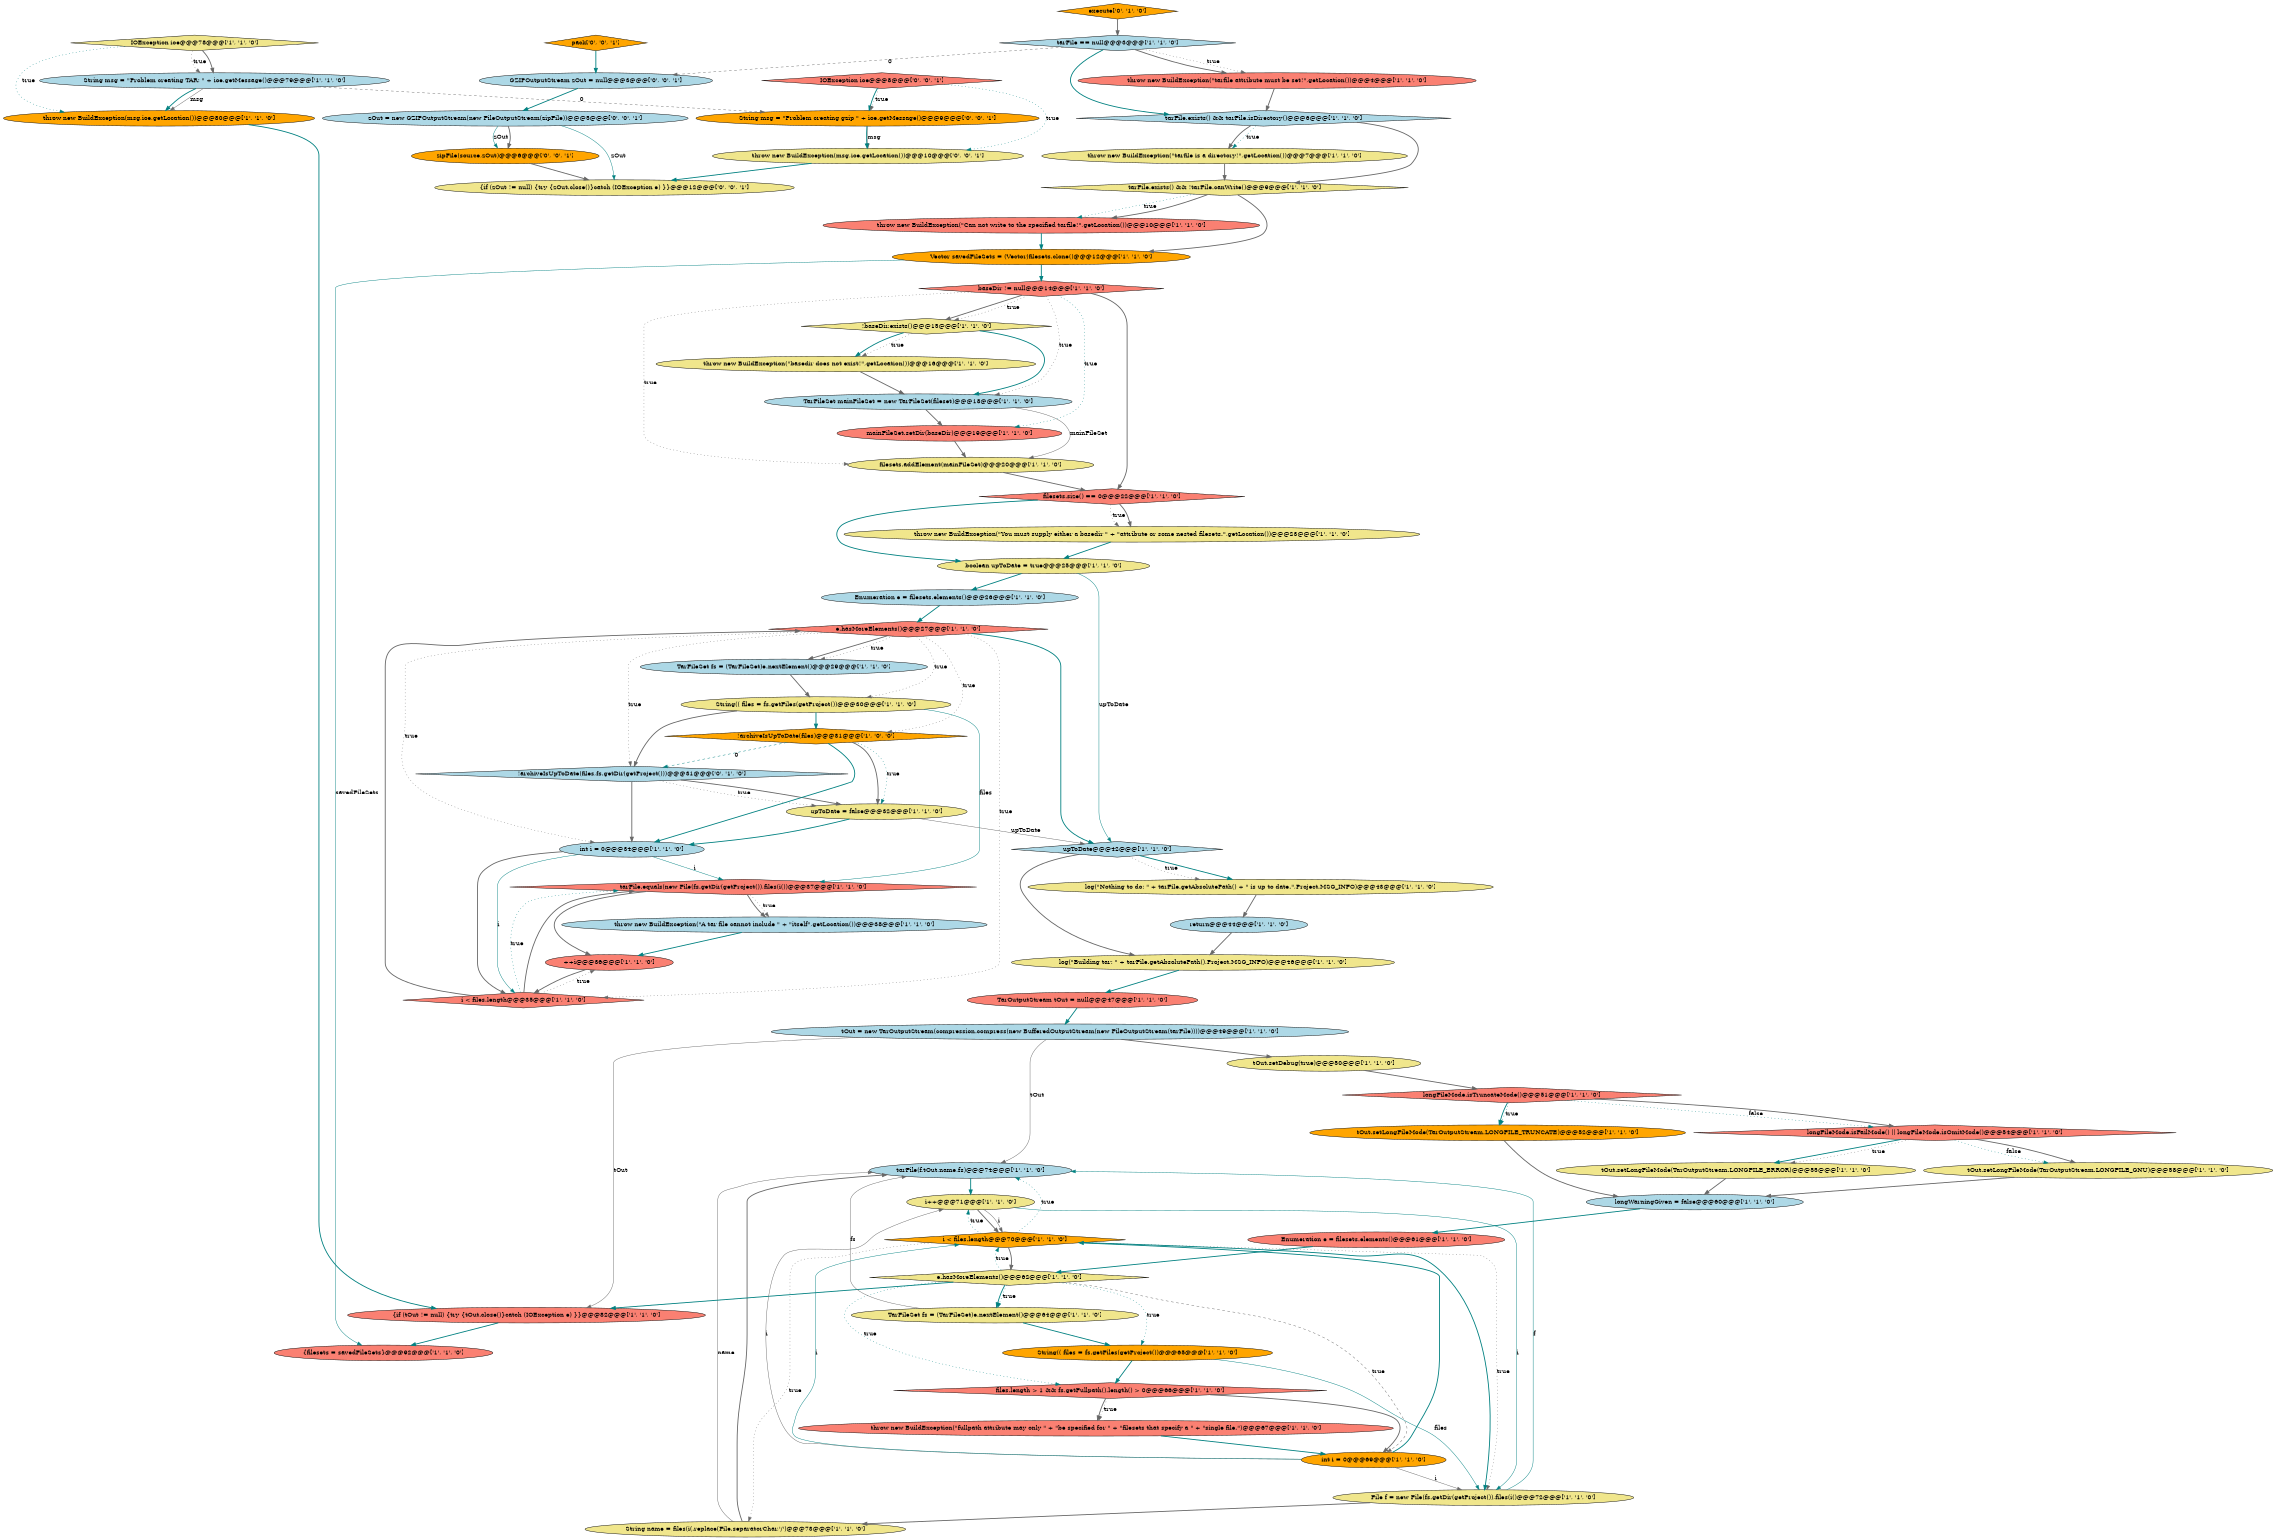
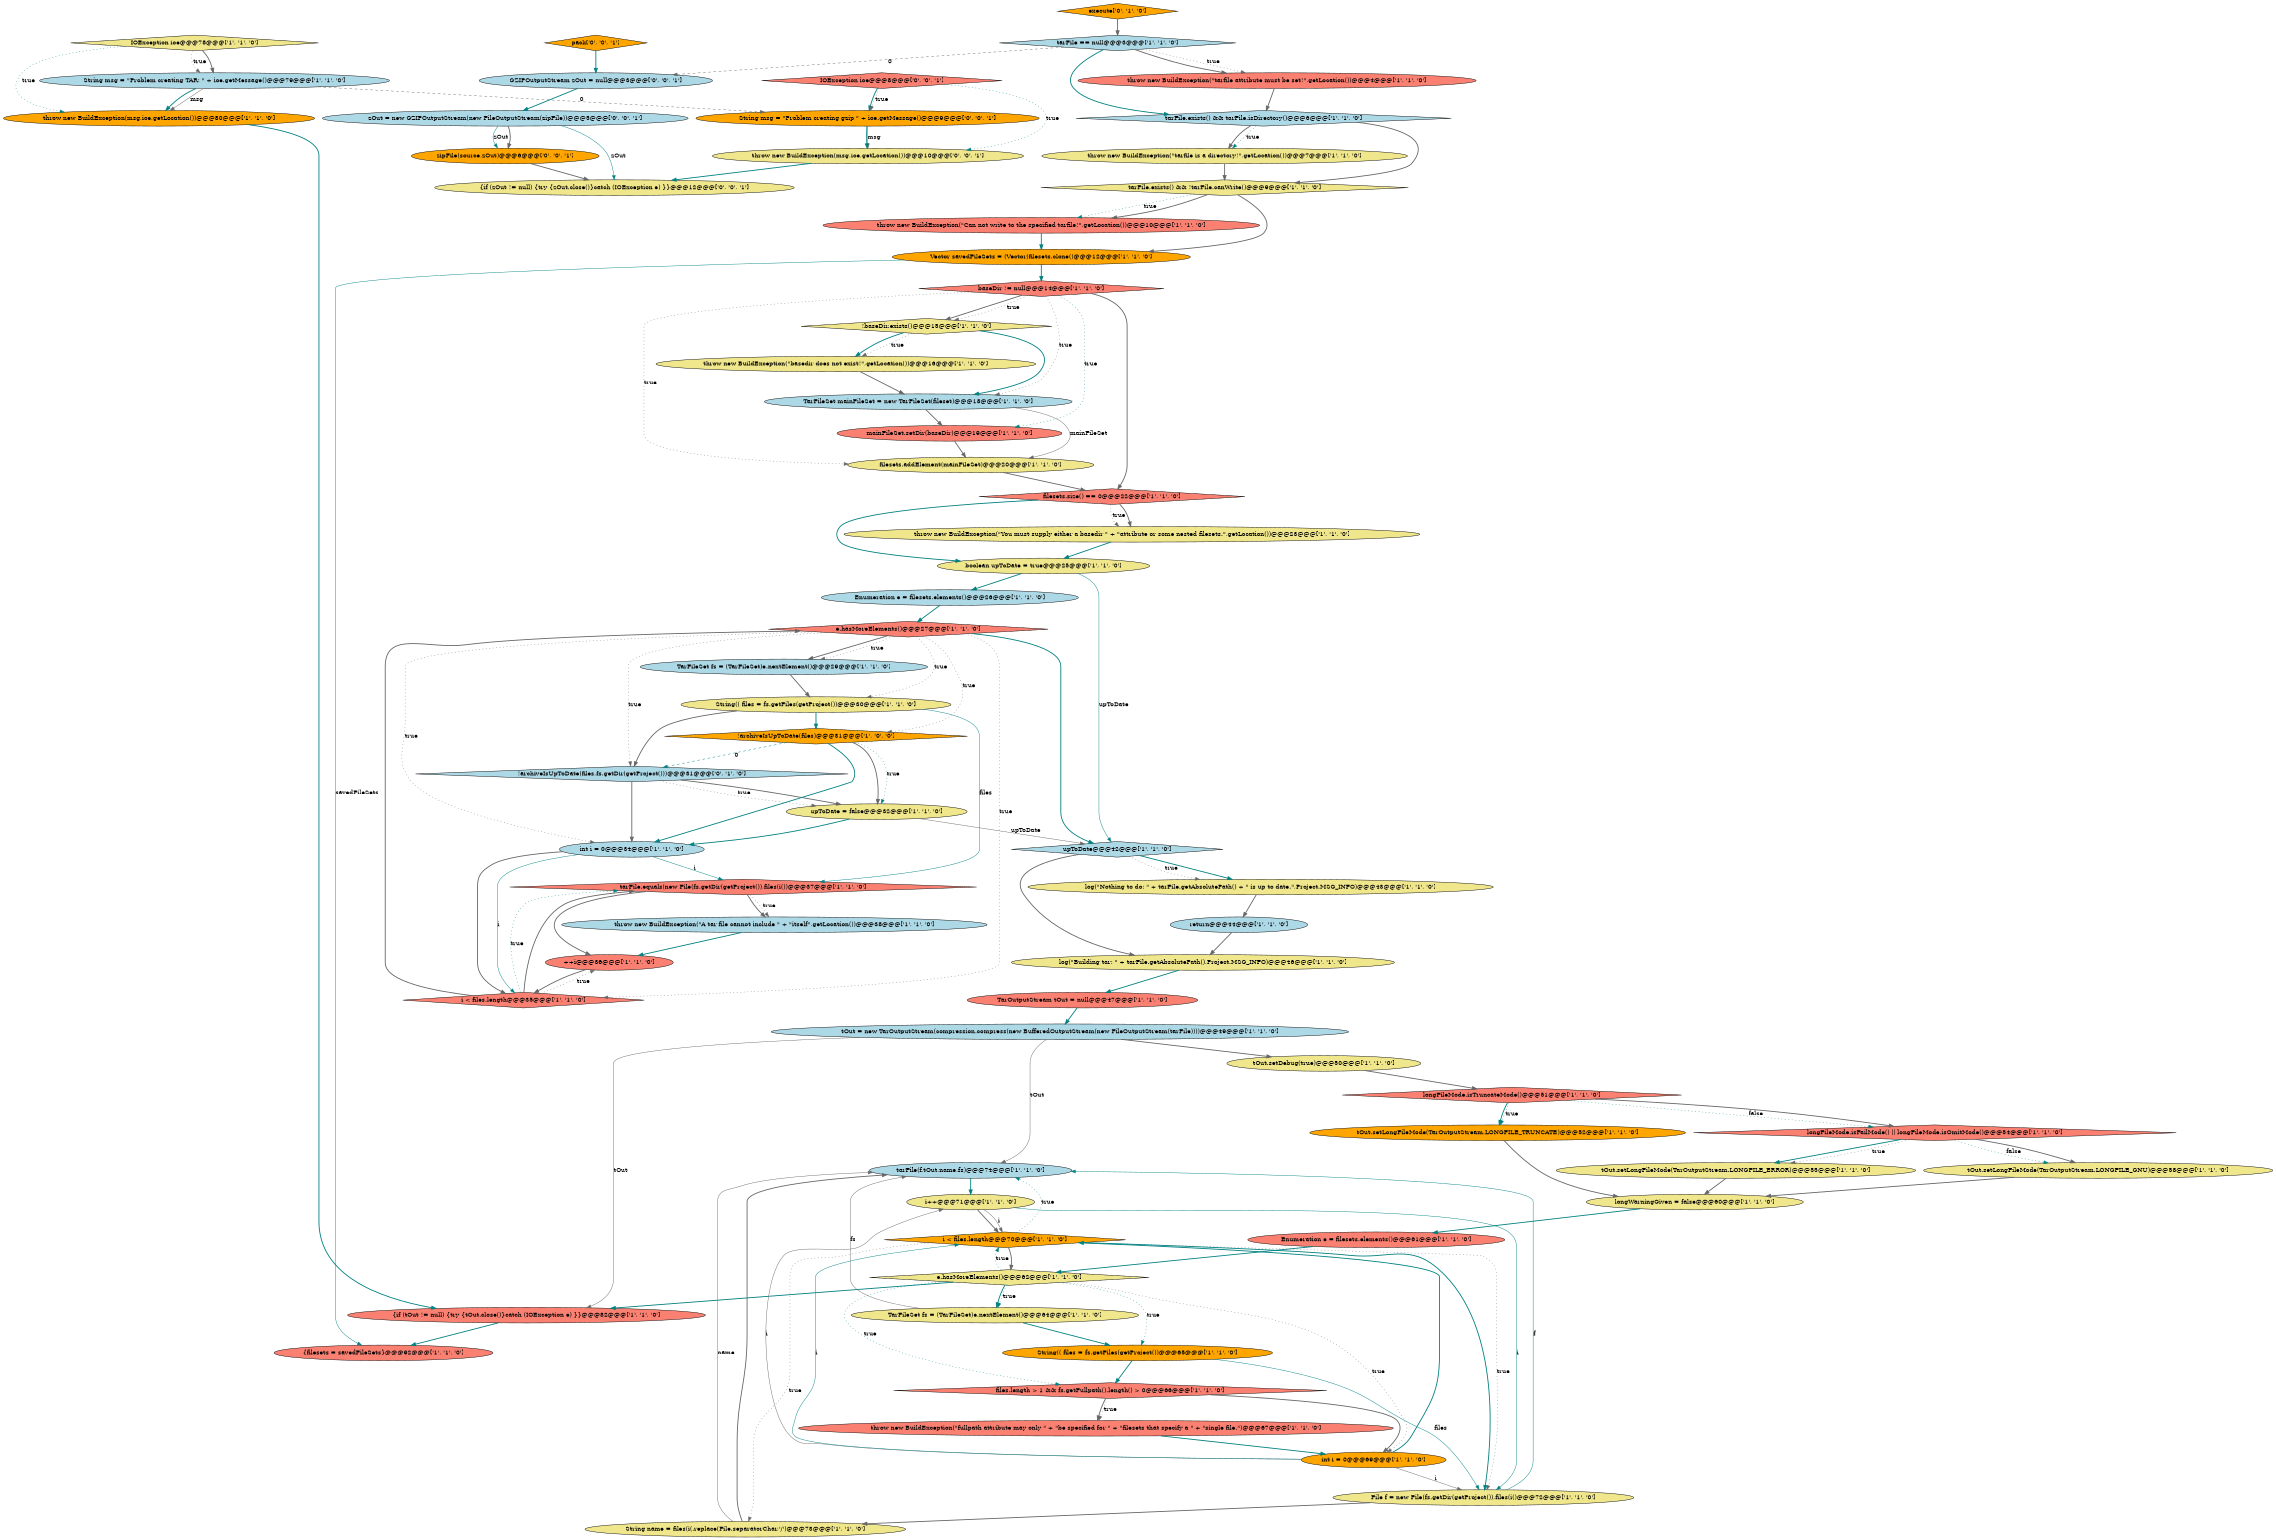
  digraph {
    node [fillcolor=khaki shape=ellipse style=filled]
    edge [color=gray40 style=bold]
    n1 [fillcolor=salmon label="throw new BuildException(\"Can not write to the specified tarfile!\",getLocation())@@@10@@@['1', '1', '0']"]
    n2 [fillcolor=orange label="Vector savedFileSets = (Vector)filesets.clone()@@@12@@@['1', '1', '0']"]
    n3 [fillcolor=salmon label="{filesets = savedFileSets}@@@92@@@['1', '1', '0']"]
    n4 [fillcolor=salmon label="baseDir != null@@@14@@@['1', '1', '0']" shape=diamond]
    n5 [fillcolor=lightblue label="int i = 0@@@34@@@['1', '1', '0']"]
    n6 [fillcolor=salmon label="tarFile.equals(new File(fs.getDir(getProject()),files(i())@@@37@@@['1', '1', '0']" shape=diamond]
    n7 [fillcolor=salmon label="i < files.length@@@35@@@['1', '1', '0']" shape=diamond]
    n8 [fillcolor=lightblue label="throw new BuildException(\"A tar file cannot include \" + \"itself\",getLocation())@@@38@@@['1', '1', '0']"]
    n9 [fillcolor=salmon label="++i@@@36@@@['1', '1', '0']"]
    n10 [fillcolor=salmon label="e.hasMoreElements()@@@27@@@['1', '1', '0']" shape=diamond]
    n11 [label="i++@@@71@@@['1', '1', '0']"]
    n12 [label="File f = new File(fs.getDir(getProject()),files(i()@@@72@@@['1', '1', '0']"]
    n13 [fillcolor=orange label="i < files.length@@@70@@@['1', '1', '0']" shape=diamond]
    n14 [fillcolor=lightblue label="tarFile(f,tOut,name,fs)@@@74@@@['1', '1', '0']"]
    n15 [label="String name = files(i(.replace(File.separatorChar,'/')@@@73@@@['1', '1', '0']"]
    n16 [label="e.hasMoreElements()@@@62@@@['1', '1', '0']" shape=diamond]
    n17 [fillcolor=lightblue label="TarFileSet fs = (TarFileSet)e.nextElement()@@@29@@@['1', '1', '0']"]
    n18 [label="String(( files = fs.getFiles(getProject())@@@30@@@['1', '1', '0']"]
    n19 [fillcolor=lightblue label="!archiveIsUpToDate(files,fs.getDir(getProject()))@@@31@@@['0', '1', '0']" shape=diamond]
    n20 [fillcolor=orange label="!archiveIsUpToDate(files)@@@31@@@['1', '0', '0']" shape=diamond]
    n21 [label="throw new BuildException(\"You must supply either a basedir \" + \"attribute or some nested filesets.\",getLocation())@@@23@@@['1', '1', '0']"]
    n22 [label="boolean upToDate = true@@@25@@@['1', '1', '0']"]
    n23 [fillcolor=lightblue label="upToDate@@@42@@@['1', '1', '0']" shape=diamond]
    n24 [fillcolor=lightblue label="Enumeration e = filesets.elements()@@@26@@@['1', '1', '0']"]
    n25 [fillcolor=orange label="zipFile(source,zOut)@@@6@@@['0', '0', '1']"]
    n26 [label="{if (zOut != null) {try {zOut.close()}catch (IOException e) }}@@@12@@@['0', '0', '1']"]
    n27 [fillcolor=salmon label="filesets.size() == 0@@@22@@@['1', '1', '0']" shape=diamond]
    n28 [fillcolor=orange label="throw new BuildException(msg,ioe,getLocation())@@@80@@@['1', '1', '0']"]
    n29 [fillcolor=salmon label="{if (tOut != null) {try {tOut.close()}catch (IOException e) }}@@@82@@@['1', '1', '0']"]
    n30 [label="log(\"Building tar: \" + tarFile.getAbsolutePath(),Project.MSG_INFO)@@@46@@@['1', '1', '0']"]
    n31 [label="log(\"Nothing to do: \" + tarFile.getAbsolutePath() + \" is up to date.\",Project.MSG_INFO)@@@43@@@['1', '1', '0']"]
    n32 [label="upToDate = false@@@32@@@['1', '1', '0']"]
    n33 [label="tarFile.exists() && !tarFile.canWrite()@@@9@@@['1', '1', '0']" shape=diamond]
    n34 [label="throw new BuildException(\"basedir does not exist!\",getLocation())@@@16@@@['1', '1', '0']"]
    n35 [fillcolor=lightblue label="TarFileSet mainFileSet = new TarFileSet(fileset)@@@18@@@['1', '1', '0']"]
    n36 [label="filesets.addElement(mainFileSet)@@@20@@@['1', '1', '0']"]
    n37 [fillcolor=salmon label="mainFileSet.setDir(baseDir)@@@19@@@['1', '1', '0']"]
    n38 [fillcolor=orange label="String(( files = fs.getFiles(getProject())@@@65@@@['1', '1', '0']"]
    n39 [fillcolor=salmon label="files.length > 1 && fs.getFullpath().length() > 0@@@66@@@['1', '1', '0']" shape=diamond]
    n40 [fillcolor=orange label="int i = 0@@@69@@@['1', '1', '0']"]
    n41 [label="TarFileSet fs = (TarFileSet)e.nextElement()@@@64@@@['1', '1', '0']"]
    n42 [fillcolor=salmon label="throw new BuildException(\"fullpath attribute may only \" + \"be specified for \" + \"filesets that specify a \" + \"single file.\")@@@67@@@['1', '1', '0']"]
    n43 [fillcolor=salmon label="throw new BuildException(\"tarfile attribute must be set!\",getLocation())@@@4@@@['1', '1', '0']"]
    n44 [fillcolor=lightblue label="tarFile.exists() && tarFile.isDirectory()@@@6@@@['1', '1', '0']" shape=diamond]
    n45 [label="throw new BuildException(\"tarfile is a directory!\",getLocation())@@@7@@@['1', '1', '0']"]
    n46 [fillcolor=salmon label="Enumeration e = filesets.elements()@@@61@@@['1', '1', '0']"]
    n47 [fillcolor=lightblue label="tarFile == null@@@3@@@['1', '1', '0']" shape=diamond]
    n48 [fillcolor=lightblue label="GZIPOutputStream zOut = null@@@3@@@['0', '0', '1']"]
    n49 [label="throw new BuildException(msg,ioe,getLocation())@@@10@@@['0', '0', '1']"]
    n50 [fillcolor=salmon label="longFileMode.isTruncateMode()@@@51@@@['1', '1', '0']" shape=diamond]
    n51 [fillcolor=orange label="tOut.setLongFileMode(TarOutputStream.LONGFILE_TRUNCATE)@@@52@@@['1', '1', '0']"]
    n52 [fillcolor=salmon label="longFileMode.isFailMode() || longFileMode.isOmitMode()@@@54@@@['1', '1', '0']" shape=diamond]
-   n53 [fillcolor=lightblue label="longWarningGiven = false@@@60@@@['1', '1', '0']"]
+   n53 [label="longWarningGiven = false@@@60@@@['1', '1', '0']"]
    n54 [label="tOut.setLongFileMode(TarOutputStream.LONGFILE_ERROR)@@@55@@@['1', '1', '0']"]
    n55 [label="tOut.setLongFileMode(TarOutputStream.LONGFILE_GNU)@@@58@@@['1', '1', '0']"]
    n56 [fillcolor=lightblue label="zOut = new GZIPOutputStream(new FileOutputStream(zipFile))@@@5@@@['0', '0', '1']"]
    n57 [fillcolor=salmon label="TarOutputStream tOut = null@@@47@@@['1', '1', '0']"]
    n58 [fillcolor=lightblue label="return@@@44@@@['1', '1', '0']"]
    n59 [label="IOException ioe@@@78@@@['1', '1', '0']" shape=diamond]
    n60 [fillcolor=lightblue label="String msg = \"Problem creating TAR: \" + ioe.getMessage()@@@79@@@['1', '1', '0']"]
    n61 [fillcolor=orange label="String msg = \"Problem creating gzip \" + ioe.getMessage()@@@9@@@['0', '0', '1']"]
    n62 [fillcolor=lightblue label="tOut = new TarOutputStream(compression.compress(new BufferedOutputStream(new FileOutputStream(tarFile))))@@@49@@@['1', '1', '0']"]
    n63 [fillcolor=orange label="execute['0', '1', '0']" shape=diamond]
    n64 [label="tOut.setDebug(true)@@@50@@@['1', '1', '0']"]
    n65 [label="!baseDir.exists()@@@15@@@['1', '1', '0']" shape=diamond]
    n66 [fillcolor=salmon label="IOException ioe@@@8@@@['0', '0', '1']" shape=diamond]
    n67 [fillcolor=orange label="pack['0', '0', '1']" shape=diamond]
    n1 -> n2 [color=teal]
    n2 -> n3 [color=teal label=savedFileSets style=solid]
    n2 -> n4 [color=teal]
    n4 -> n27
    n4 -> n35 [label=true style=dotted]
    n4 -> n36 [label=true style=dotted]
    n4 -> n37 [color=teal label=true style=dotted]
    n4 -> n65
    n4 -> n65 [label=true style=dotted]
    n5 -> n6 [color=teal label=i style=solid]
    n5 -> n7
    n5 -> n7 [color=teal label=i style=solid]
    n6 -> n8 [label=true style=dotted]
    n6 -> n8
    n6 -> n9
    n7 -> n6 [color=teal label=true style=dotted]
    n7 -> n6
    n7 -> n9 [label=true style=dotted]
    n7 -> n10
    n8 -> n9 [color=teal]
    n9 -> n7
    n10 -> n5 [label=true style=dotted]
    n10 -> n7 [label=true style=dotted]
    n10 -> n17
    n10 -> n17 [label=true style=dotted]
    n10 -> n18 [label=true style=dotted]
    n10 -> n19 [label=true style=dotted]
    n10 -> n20 [label=true style=dotted]
    n10 -> n23 [color=teal]
    n11 -> n12 [color=teal label=i style=solid]
    n11 -> n13
    n11 -> n13 [label=i style=solid]
    n12 -> n14 [color=teal label=f style=solid]
    n12 -> n15
-   n13 -> n11 [color=teal label=true style=dotted]
    n13 -> n12 [label=true style=dotted]
    n13 -> n12 [color=teal]
    n13 -> n14 [color=teal label=true style=dotted]
    n13 -> n15 [label=true style=dotted]
    n13 -> n16
    n14 -> n11 [color=teal]
    n15 -> n14 [label=name style=solid]
    n15 -> n14
    n16 -> n13 [color=teal label=true style=dotted]
    n16 -> n29 [color=teal]
    n16 -> n38 [color=teal label=true style=dotted]
    n16 -> n39 [color=teal label=true style=dotted]
-   n16 -> n40 [label=true style=dashed]
+   n16 -> n40 [label=true style=dotted]
    n16 -> n41 [color=teal]
    n16 -> n41 [color=teal label=true style=dotted]
    n17 -> n18
    n18 -> n6 [color=teal label=files style=solid]
    n18 -> n19
    n18 -> n20 [color=teal]
    n19 -> n5
    n19 -> n32
    n19 -> n32 [label=true style=dotted]
    n20 -> n5 [color=teal]
    n20 -> n19 [color=teal label=0 style=dashed]
    n20 -> n32
    n20 -> n32 [color=teal label=true style=dotted]
    n21 -> n22 [color=teal]
    n22 -> n23 [color=teal label=upToDate style=solid]
    n22 -> n24 [color=teal]
    n23 -> n30
    n23 -> n31 [color=teal]
    n23 -> n31 [label=true style=dotted]
    n24 -> n10 [color=teal]
    n25 -> n26
    n27 -> n21 [label=true style=dotted]
    n27 -> n21
    n27 -> n22 [color=teal]
    n28 -> n29 [color=teal]
    n29 -> n3 [color=teal]
    n30 -> n57 [color=teal]
    n31 -> n58
    n32 -> n5 [color=teal]
    n32 -> n23 [label=upToDate style=solid]
    n33 -> n1 [color=teal label=true style=dotted]
    n33 -> n1
    n33 -> n2
    n34 -> n35
    n35 -> n36 [label=mainFileSet style=solid]
    n35 -> n37
    n36 -> n27
    n37 -> n36
    n38 -> n12 [color=teal label=files style=solid]
    n38 -> n39 [color=teal]
    n39 -> n40
    n39 -> n42 [label=true style=dotted]
    n39 -> n42
    n40 -> n11 [label=i style=solid]
    n40 -> n12 [label=i style=solid]
    n40 -> n13 [color=teal]
    n40 -> n13 [color=teal label=i style=solid]
    n41 -> n14 [label=fs style=solid]
    n41 -> n38 [color=teal]
    n42 -> n40 [color=teal]
    n43 -> n44
    n44 -> n33
    n44 -> n45 [color=teal label=true style=dotted]
    n44 -> n45
    n45 -> n33
    n46 -> n16 [color=teal]
    n47 -> n43 [label=true style=dotted]
    n47 -> n43
    n47 -> n44 [color=teal]
    n47 -> n48 [label=0 style=dashed]
    n48 -> n56 [color=teal]
    n49 -> n26 [color=teal]
    n50 -> n51 [color=teal]
    n50 -> n51 [color=teal label=true style=dotted]
    n50 -> n52 [color=teal label=false style=dotted]
    n50 -> n52
    n51 -> n53
    n52 -> n54 [color=teal]
    n52 -> n54 [label=true style=dotted]
    n52 -> n55
    n52 -> n55 [color=teal label=false style=dotted]
    n53 -> n46 [color=teal]
    n54 -> n53
    n55 -> n53
    n56 -> n25
    n56 -> n25 [color=teal label=zOut style=solid]
    n56 -> n26 [color=teal label=zOut style=solid]
    n57 -> n62 [color=teal]
    n58 -> n30
    n59 -> n28 [color=teal label=true style=dotted]
    n59 -> n60
    n59 -> n60 [label=true style=dotted]
    n60 -> n28 [label=msg style=solid]
    n60 -> n28 [color=teal]
    n60 -> n61 [label=0 style=dashed]
    n61 -> n49 [label=msg style=solid]
    n61 -> n49 [color=teal]
    n62 -> n14 [label=tOut style=solid]
    n62 -> n29 [label=tOut style=solid]
    n62 -> n64
    n63 -> n47
    n64 -> n50
    n65 -> n34 [label=true style=dotted]
    n65 -> n34 [color=teal]
    n65 -> n35 [color=teal]
    n66 -> n49 [color=teal label=true style=dotted]
    n66 -> n61 [color=teal]
    n66 -> n61 [label=true style=dotted]
    n67 -> n48 [color=teal]
  }
